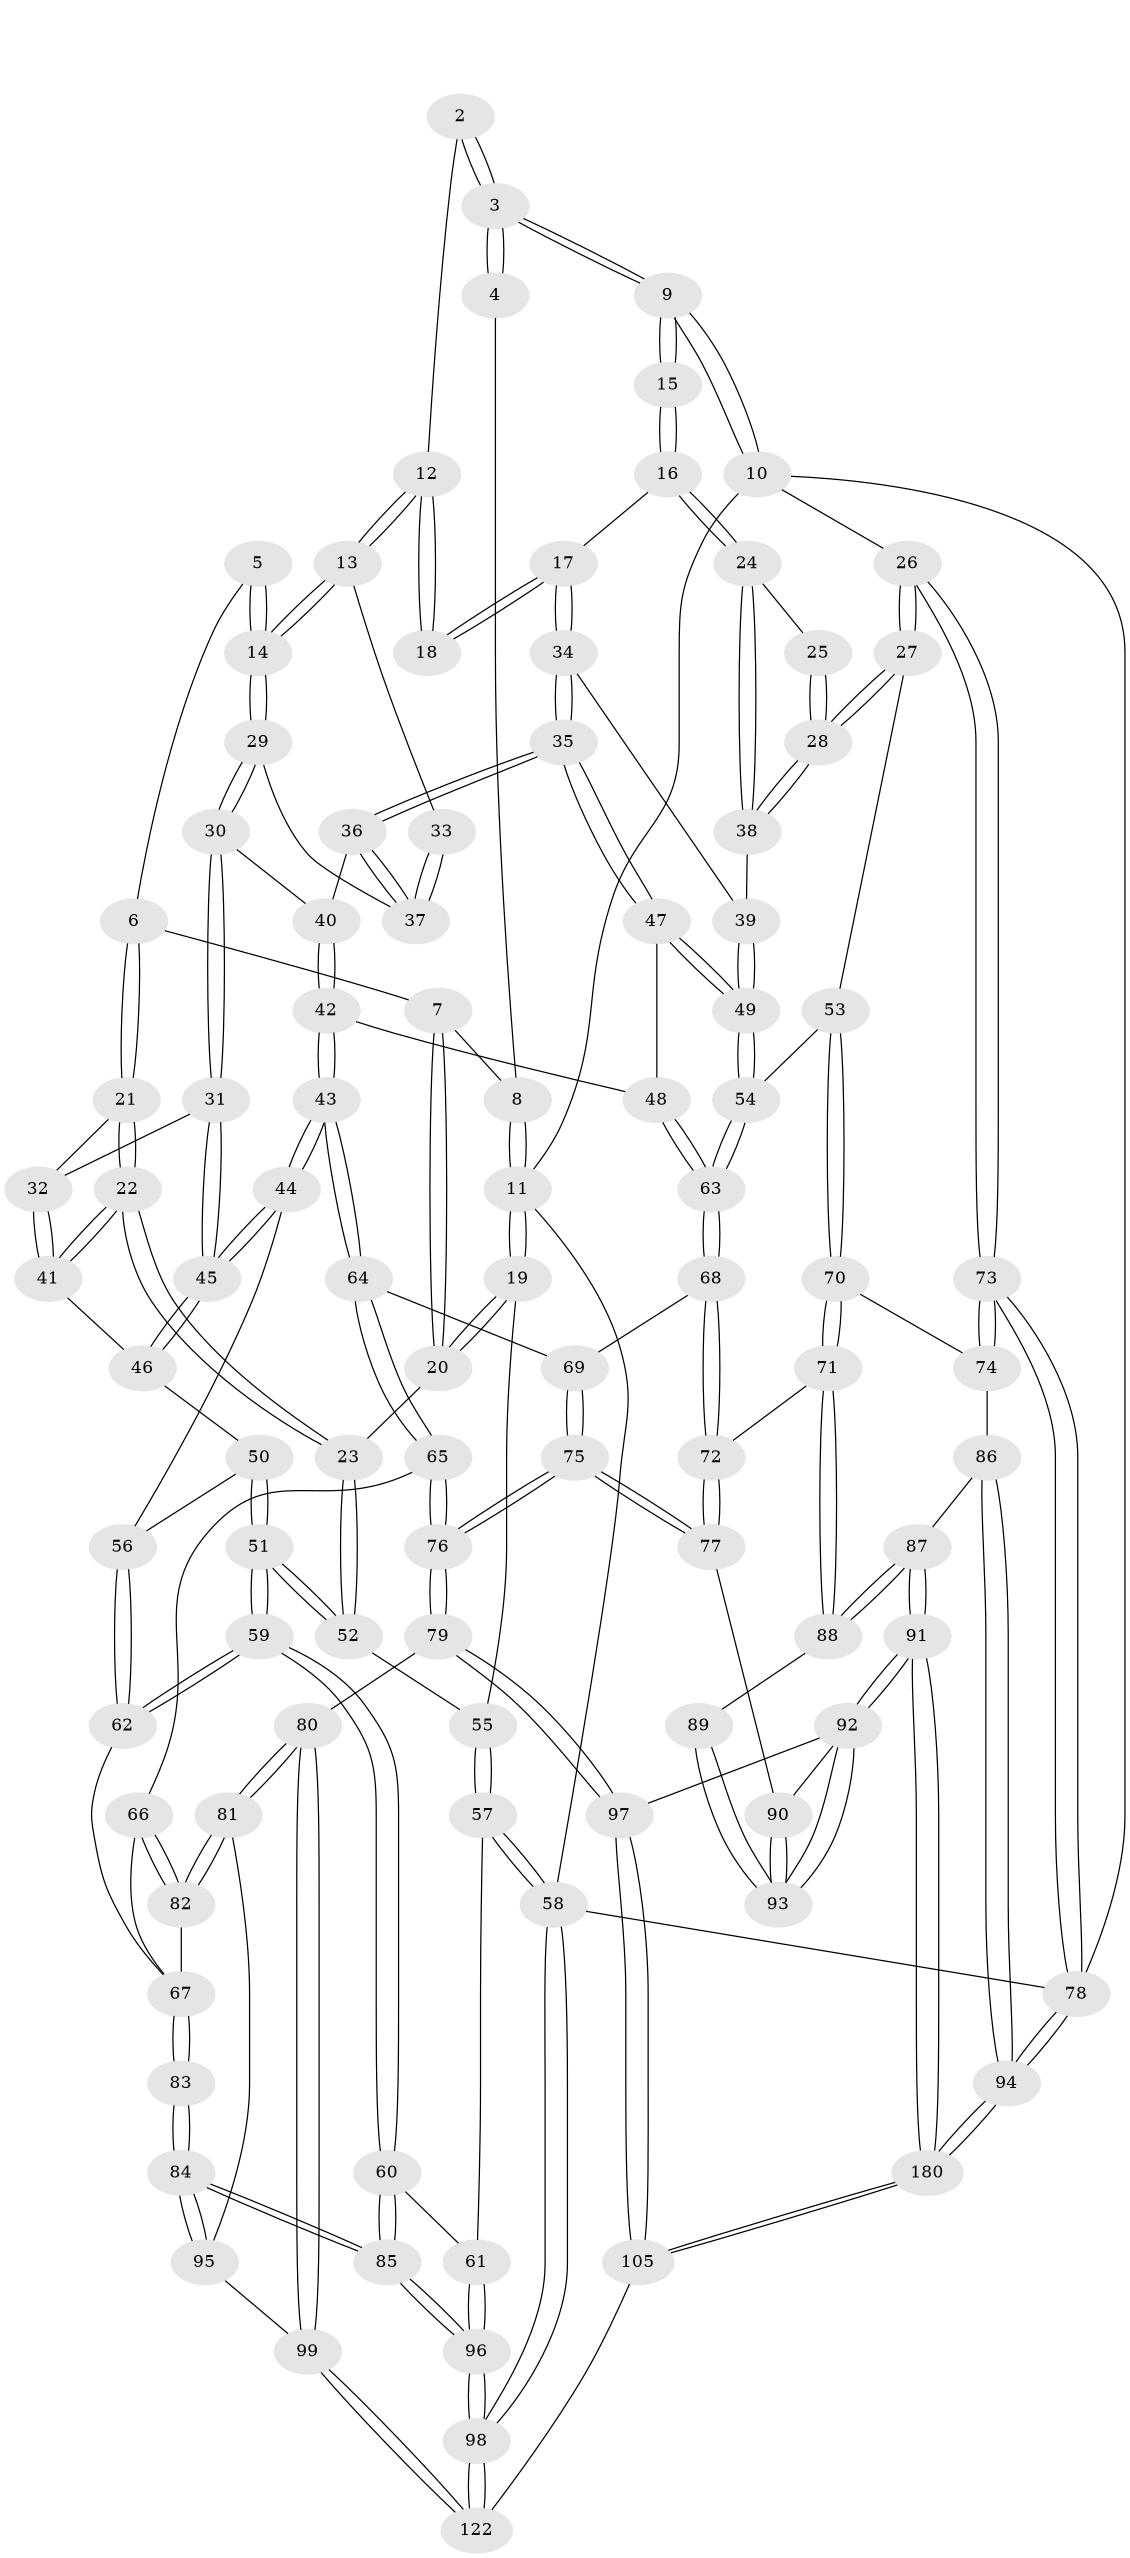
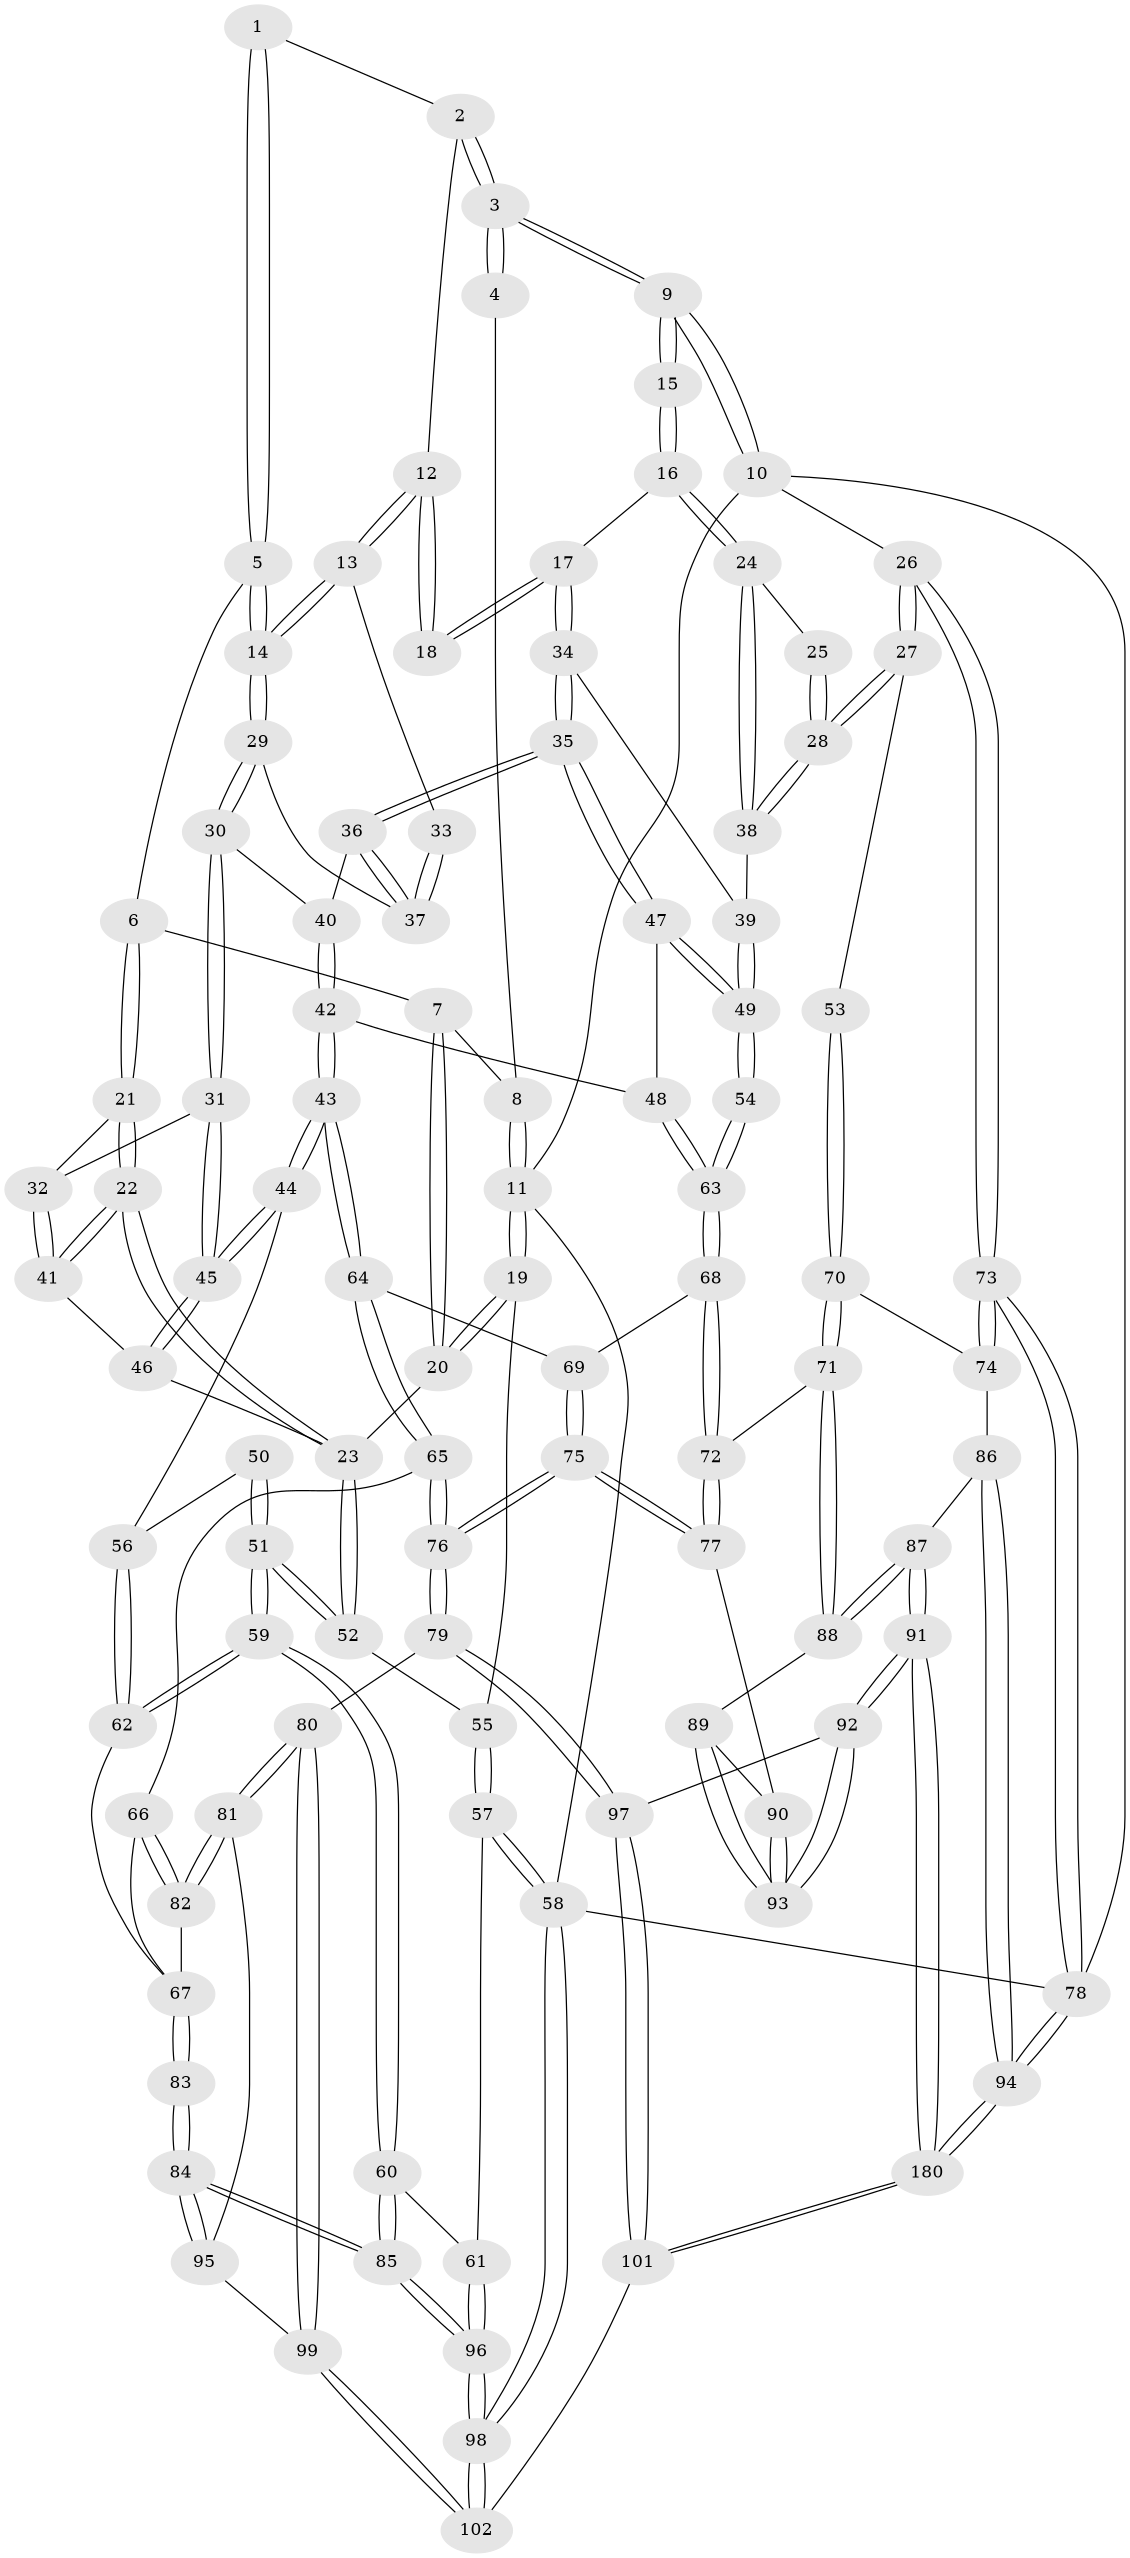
  graph {
    node [color=gray90 style=filled]
+   1
    2
    5
    3
    12
    6
    14
    4
    9
    13
    18
    8
    10
    15
    11
    7
    21
    29
    20
    22
    32
    23
    19
    58
    26
    78
    16
    27
    73
    94
    55
    98
    33
    37
    30
    17
    24
    34
    25
    38
    35
    39
    57
    52
    41
    46
    28
    53
    74
    54
    70
    31
    40
    45
    42
    36
    47
    49
    48
    43
    50
    44
    64
    63
    56
    65
    69
    62
    51
    68
    59
    60
    71
    61
    67
    96
-   102 [label=122]
+   102
    85
    83
    72
    66
    76
    75
    82
    79
    84
    77
    88
    86
    89
    90
    87
    80
    97
    93
    n96 [label=180]
    81
    99
-   101 [label=105]
+   101
    95
    91
    92
+   1 -- 2
+   1 -- 5
+   1 -- 5
    2 -- 3
    2 -- 3
    2 -- 12
    5 -- 6
    5 -- 14
    5 -- 14
    3 -- 4
    3 -- 4
    3 -- 9
    3 -- 9
    12 -- 13
    12 -- 13
    12 -- 18
    12 -- 18
    6 -- 7
    6 -- 21
    6 -- 21
    14 -- 29
    14 -- 29
    4 -- 8
    9 -- 10
    9 -- 10
    9 -- 15
    9 -- 15
    13 -- 14
    13 -- 14
    13 -- 33
    8 -- 11
    8 -- 11
    10 -- 11
    10 -- 26
    10 -- 78
    15 -- 16
    15 -- 16
    11 -- 19
    11 -- 19
    11 -- 58
    7 -- 8
    7 -- 20
    7 -- 20
    21 -- 22
    21 -- 22
    21 -- 32
    29 -- 37
    29 -- 30
    29 -- 30
    20 -- 23
    22 -- 23
    22 -- 23
    22 -- 41
    22 -- 41
    32 -- 41
    32 -- 41
    23 -- 52
    23 -- 52
    19 -- 20
    19 -- 20
    19 -- 55
    58 -- 78
    58 -- 98
    58 -- 98
    26 -- 27
    26 -- 27
    26 -- 73
    26 -- 73
    78 -- 94
    78 -- 94
    16 -- 17
    16 -- 24
    16 -- 24
    27 -- 28
    27 -- 28
    27 -- 53
    73 -- 78
    73 -- 78
    73 -- 74
    73 -- 74
    94 -- n96
    94 -- n96
    55 -- 57
    55 -- 57
    98 -- 102
    98 -- 102
    33 -- 37
    33 -- 37
    30 -- 31
    30 -- 31
    30 -- 40
    17 -- 18
    17 -- 18
    17 -- 34
    17 -- 34
    24 -- 25
    24 -- 38
    24 -- 38
    34 -- 35
    34 -- 35
    34 -- 39
    25 -- 28
    25 -- 28
    38 -- 39
    35 -- 36
    35 -- 36
    35 -- 47
    35 -- 47
    39 -- 49
    39 -- 49
    57 -- 58
    57 -- 58
    57 -- 61
    52 -- 55
    41 -- 46
-   46 -- 50
+   46 -- 23
    28 -- 38
    28 -- 38
-   53 -- 54
    53 -- 70
    53 -- 70
    74 -- 86
    54 -- 63
    54 -- 63
    70 -- 74
    70 -- 71
    70 -- 71
    31 -- 32
    31 -- 45
    31 -- 45
    40 -- 42
    40 -- 42
    45 -- 46
    45 -- 46
    42 -- 48
    42 -- 43
    42 -- 43
    36 -- 37
    36 -- 37
    36 -- 40
    47 -- 49
    47 -- 49
    47 -- 48
    49 -- 54
    49 -- 54
    48 -- 63
    48 -- 63
    43 -- 44
    43 -- 44
    43 -- 64
    43 -- 64
    50 -- 56
    50 -- 51
    50 -- 51
    44 -- 45
    44 -- 45
    44 -- 56
    64 -- 65
    64 -- 65
    64 -- 69
    63 -- 68
    63 -- 68
    56 -- 62
    56 -- 62
    65 -- 66
    65 -- 76
    65 -- 76
    69 -- 75
    69 -- 75
    62 -- 67
    51 -- 52
    51 -- 52
    51 -- 59
    51 -- 59
    68 -- 69
    68 -- 72
    68 -- 72
    59 -- 62
    59 -- 62
    59 -- 60
    59 -- 60
    60 -- 61
    60 -- 85
    60 -- 85
    71 -- 72
    71 -- 88
    71 -- 88
    61 -- 96
    61 -- 96
    67 -- 83
    67 -- 83
    96 -- 98
    96 -- 98
    85 -- 96
    85 -- 96
    83 -- 84
    83 -- 84
    72 -- 77
    72 -- 77
    66 -- 67
    66 -- 82
    66 -- 82
    76 -- 79
    76 -- 79
    75 -- 76
    75 -- 76
    75 -- 77
    75 -- 77
    82 -- 67
    79 -- 80
    79 -- 97
    79 -- 97
    84 -- 85
    84 -- 85
    84 -- 95
    84 -- 95
    77 -- 90
    88 -- 89
    86 -- 94
    86 -- 94
    86 -- 87
-   92 -- 90
+   89 -- 90
    89 -- 93
    89 -- 93
    90 -- 93
    90 -- 93
    87 -- 88
    87 -- 88
    87 -- 91
    87 -- 91
    80 -- 81
    80 -- 81
    80 -- 99
    80 -- 99
    97 -- 101
    97 -- 101
    n96 -- 101
    n96 -- 101
    81 -- 82
    81 -- 82
    81 -- 95
    99 -- 102
    99 -- 102
    101 -- 102
    95 -- 99
    91 -- n96
    91 -- n96
    91 -- 92
    91 -- 92
    92 -- 97
    92 -- 93
    92 -- 93
  }
